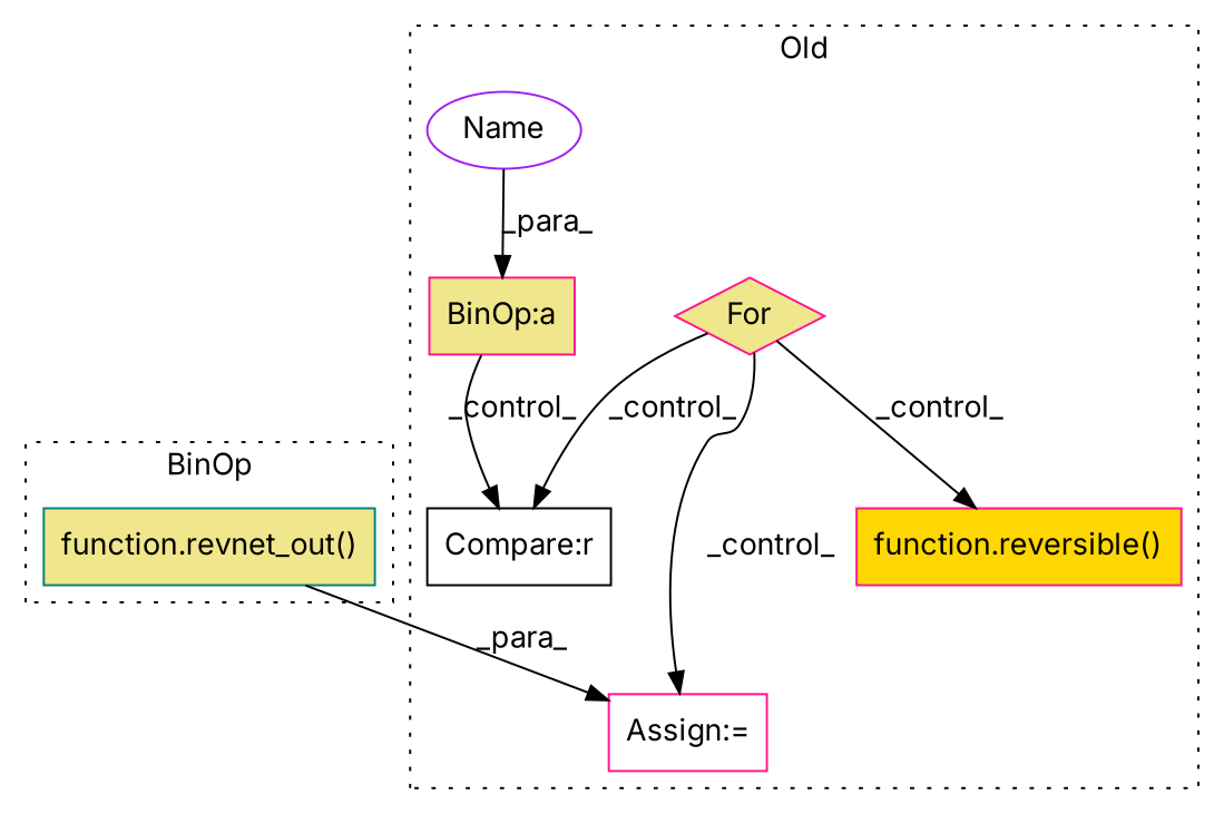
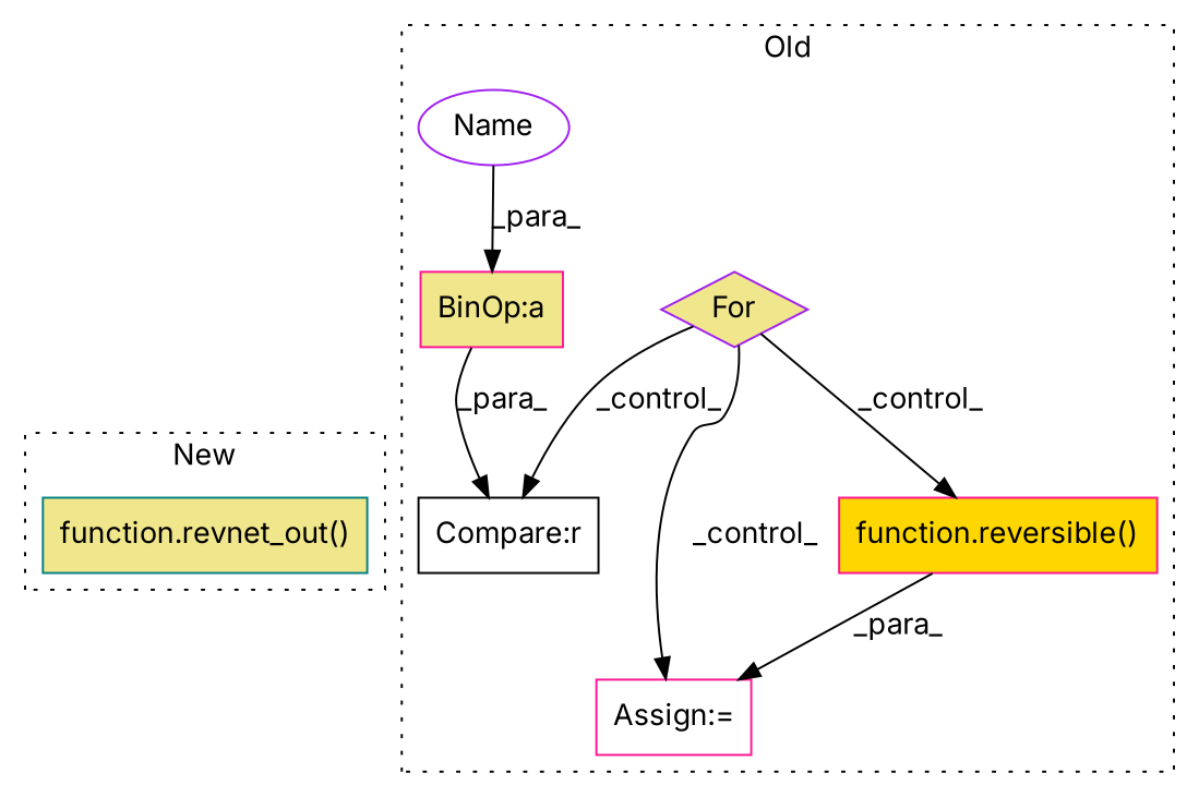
  digraph {
    fontname=Inter
    node [a=75 color=deeppink fillcolor=khaki fontname=Inter l="11,1" s=1303 shape=box style=filled]
    edge [fontname=Inter]
-   n1 [a=107 l="4,14" label=For s="1073,1117" shape=diamond]
+   n1 [a=107 color=purple l="4,14" label=For s="1073,1117" shape=diamond]
    n2 [fillcolor=gold label="function.reversible()" s="1137,1173"]
    n3 [a=82 l=3 label="BinOp:a" s=1308]
    n4 [a=40 color=black fillcolor=white l=71 label="Compare:r"]
    n5 [a=68 fillcolor=white l=3 label="Assign:=" s=1247]
    n6 [a=87 color=purple fillcolor=white l=5 label=Name shape=ellipse]
    n7 [color=teal label="function.revnet_out()" s="1964,1978"]
    subgraph cluster_1 {
      label=Old
      style=dotted
      n1
      n2
      n3
      n4
      n5
      n6
    }
    subgraph cluster_2 {
-     label=BinOp
+     label=New
      style=dotted
      n7
    }
    n1 -> n2 [label=_control_]
    n1 -> n4 [label=_control_]
    n1 -> n5 [label=_control_]
-   n7 -> n5 [label=_para_]
-   n3 -> n4 [label=_control_]
+   n2 -> n5 [label=_para_]
+   n3 -> n4 [label=_para_]
    n6 -> n3 [label=_para_]
  }
